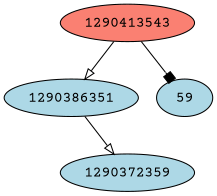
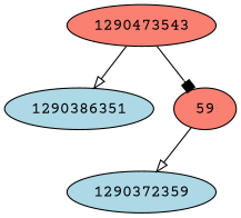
  strict digraph {
    fontname="Courier Prime"
    node [fillcolor=lightblue fontname="Courier Prime" style=filled]
    edge [arrowhead=onormal fontname="Courier Prime"]
    1290386351
-   1290413543 [fillcolor=salmon]
-   59
+   1290413543 [fillcolor=salmon label=1290473543]
+   59 [fillcolor=salmon]
    1290372359
-   1290386351 -> 1290372359
+   59 -> 1290372359
    1290413543 -> 1290386351
    1290413543 -> 59 [arrowhead=box]
  }
